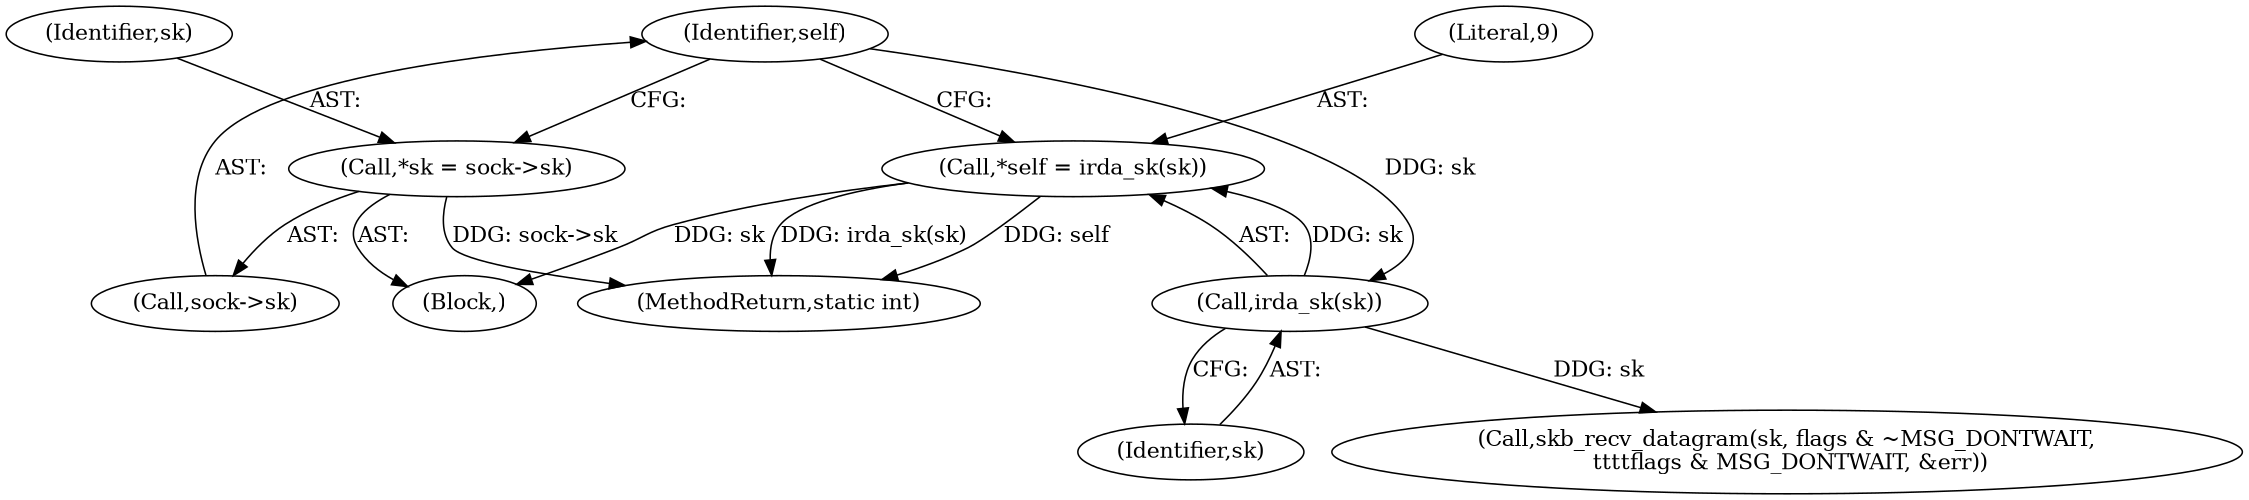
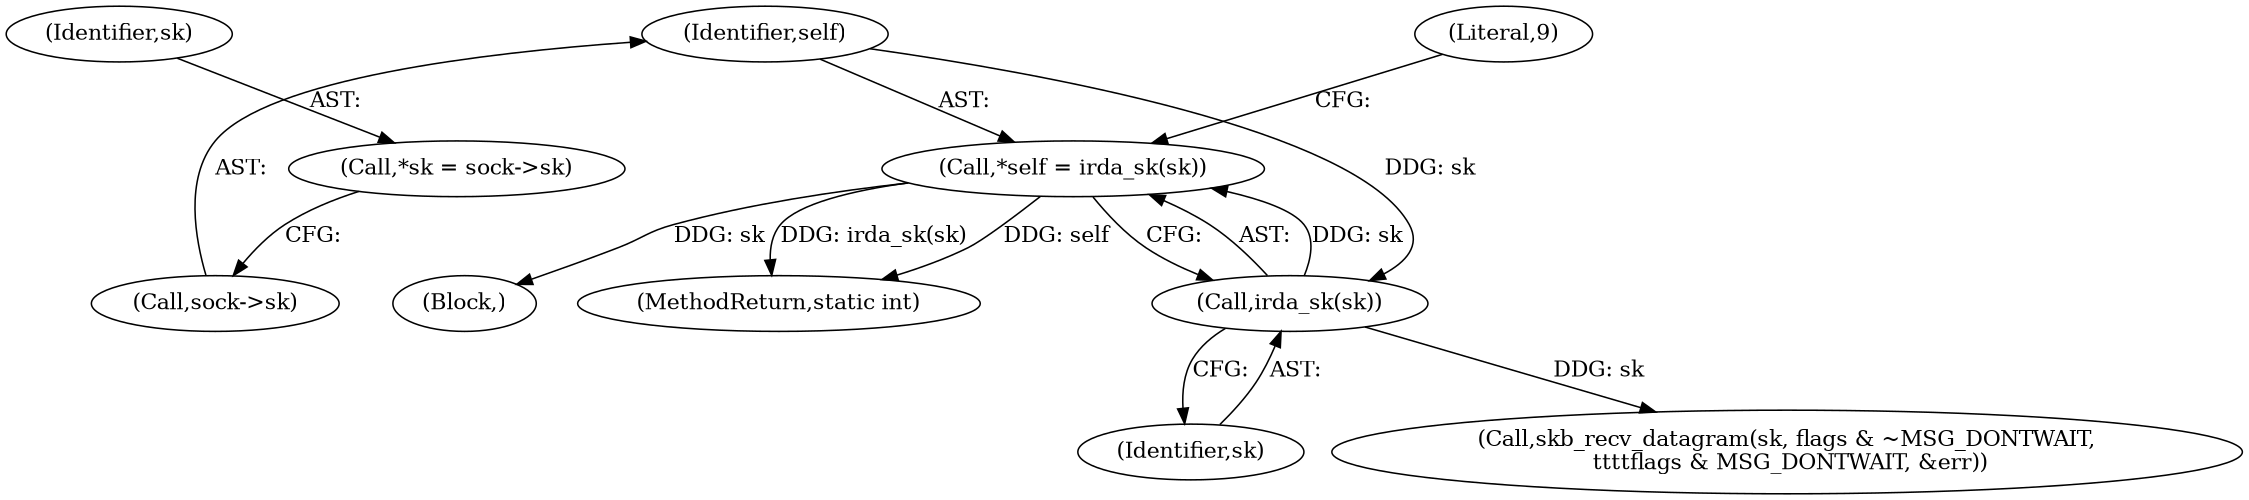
  digraph {
    n1 [label="(Call,*self = irda_sk(sk))"]
    n2 [label="(Call,irda_sk(sk))"]
    n3 [label="(Block,)"]
    n4 [label="(MethodReturn,static int)"]
    n5 [label="(Identifier,sk)"]
    n6 [label="(Call,skb_recv_datagram(sk, flags & ~MSG_DONTWAIT,\n \t\t\t\tflags & MSG_DONTWAIT, &err))"]
    n7 [label="(Call,*sk = sock->sk)"]
    n8 [label="(Call,sock->sk)"]
    n9 [label="(Identifier,self)"]
    n10 [label="(Literal,9)"]
    n11 [label="(Identifier,sk)"]
+   n1 -> n2 [label="CFG: "]
    n1 -> n3 [label="DDG: sk"]
    n1 -> n4 [label="DDG: irda_sk(sk)"]
    n1 -> n4 [label="DDG: self"]
    n2 -> n1 [label="AST: "]
    n2 -> n1 [label="DDG: sk"]
    n2 -> n5 [label="CFG: "]
    n2 -> n6 [label="DDG: sk"]
    n5 -> n2 [label="AST: "]
-   n7 -> n3 [label="AST: "]
-   n7 -> n4 [label="DDG: sock->sk"]
-   n7 -> n8 [label="AST: "]
+   n7 -> n8 [label="CFG: "]
    n8 -> n9 [label="AST: "]
-   n9 -> n1 [label="CFG: "]
+   n9 -> n1 [label="AST: "]
    n9 -> n2 [label="DDG: sk"]
-   n9 -> n7 [label="CFG: "]
-   n10 -> n1 [label="AST: "]
+   n10 -> n1 [label="CFG: "]
    n11 -> n7 [label="AST: "]
  }
